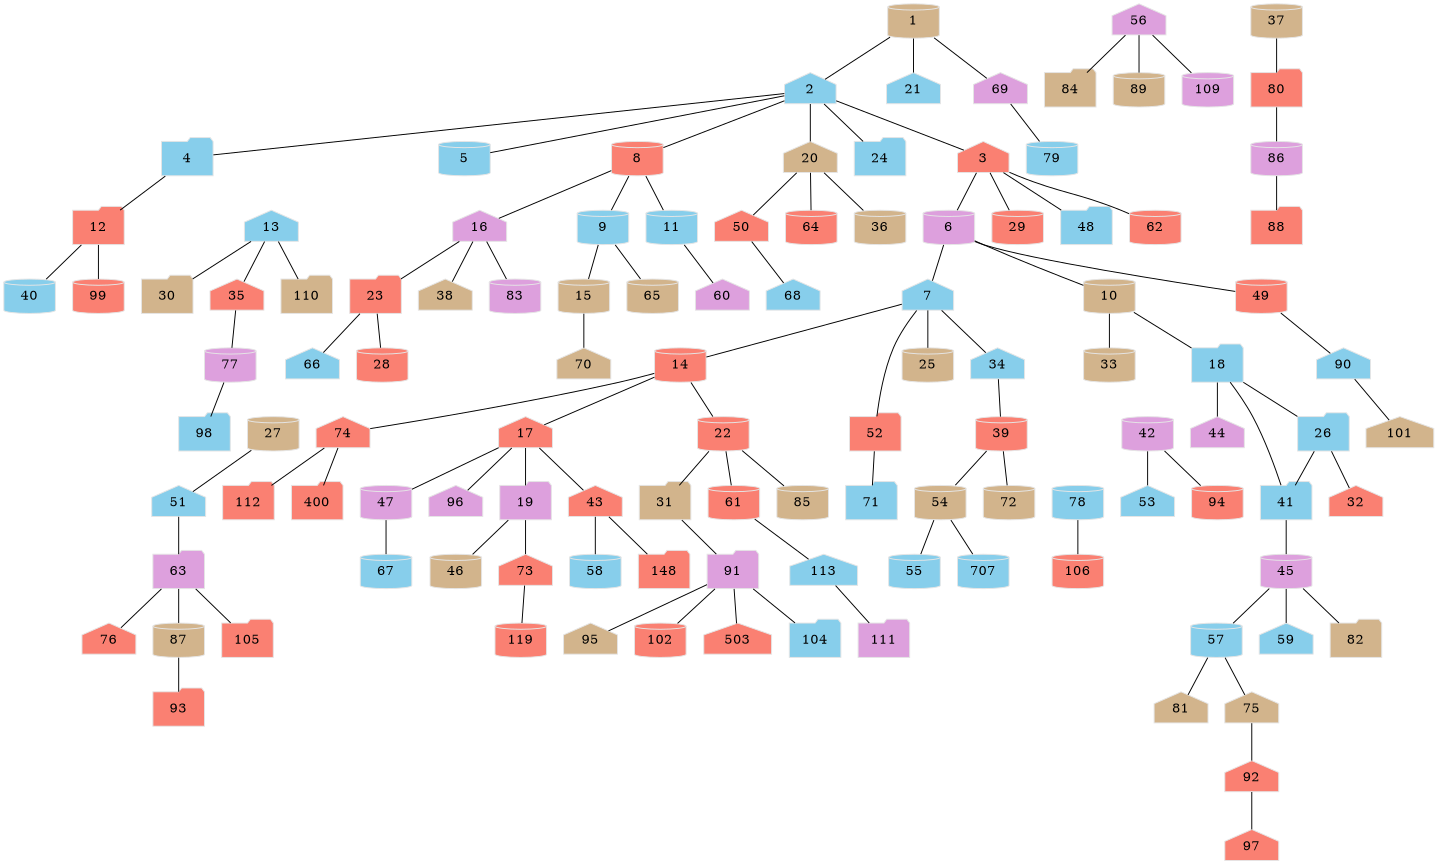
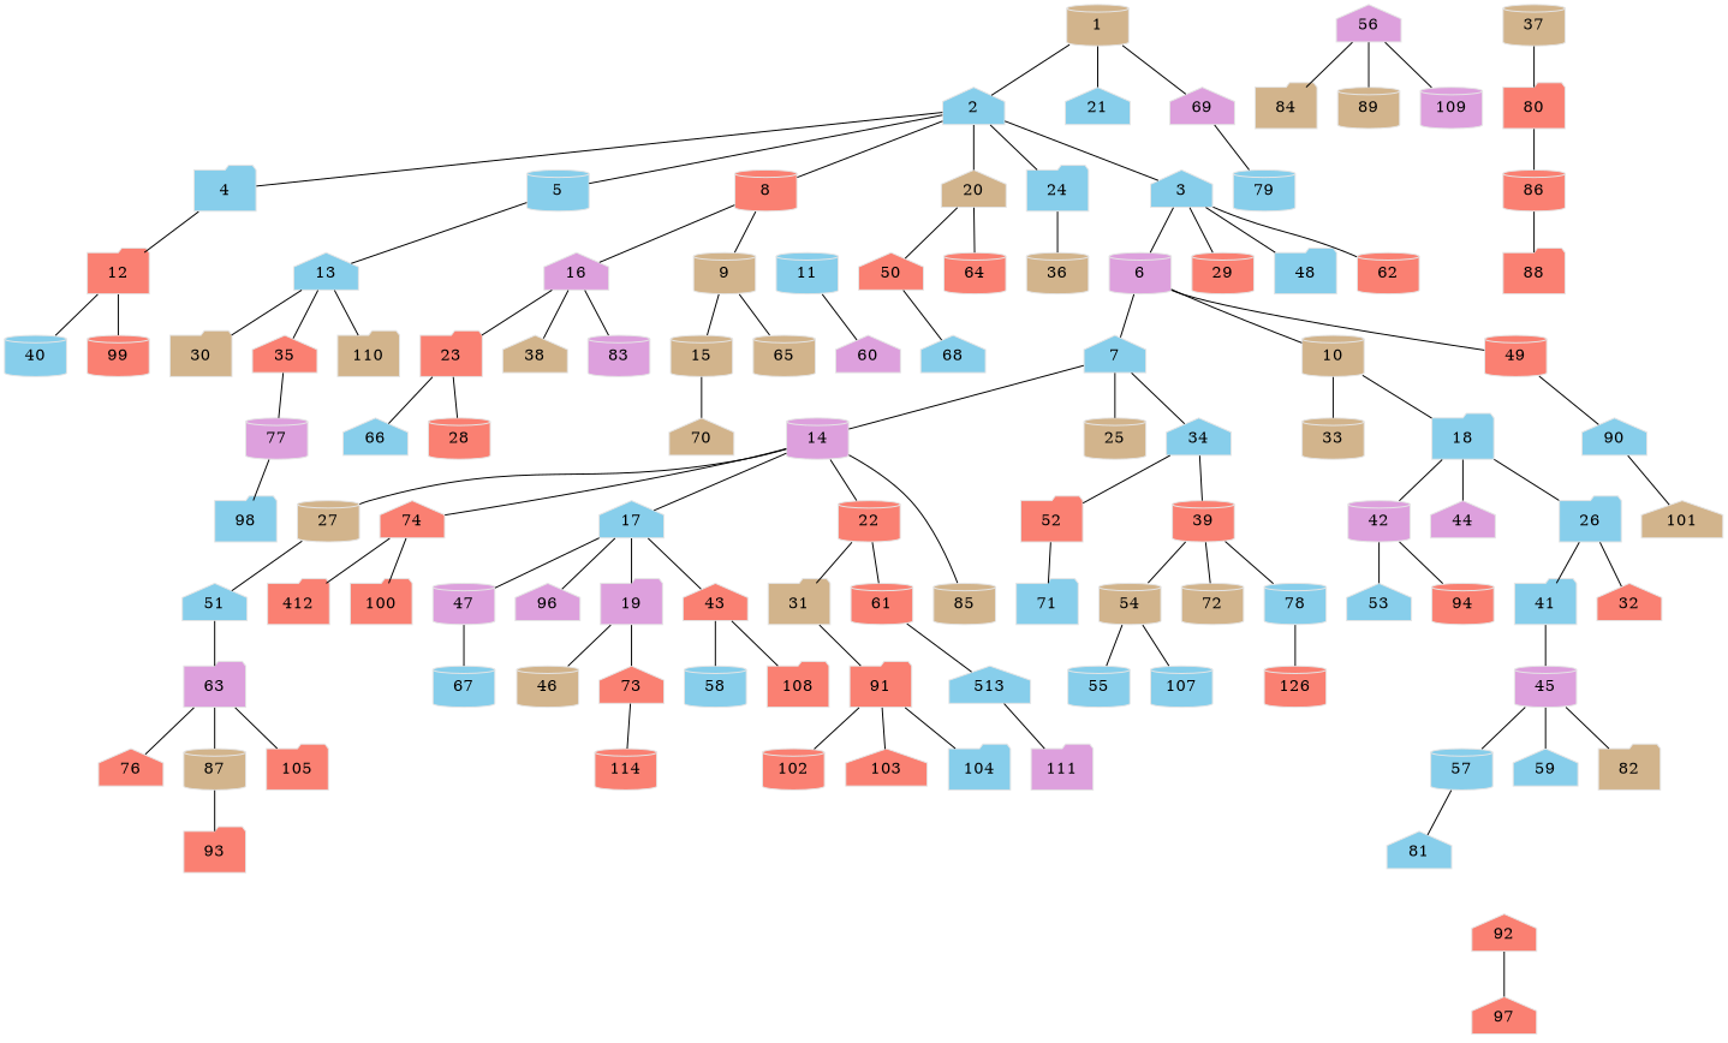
  graph {
    node [color=gray90 fillcolor=salmon shape=cylinder style=filled]
    1 [fillcolor=tan]
    2 [fillcolor=skyblue shape=house]
    21 [fillcolor=skyblue shape=house]
    69 [fillcolor=plum shape=house]
-   3 [shape=house]
+   3 [fillcolor=skyblue shape=house]
    4 [fillcolor=skyblue shape=folder]
    5 [fillcolor=skyblue]
    8
    20 [fillcolor=tan shape=house]
    24 [fillcolor=skyblue shape=folder]
    79 [fillcolor=skyblue]
    6 [fillcolor=plum]
    29
    48 [fillcolor=skyblue shape=folder]
    62
    12 [shape=folder]
    13 [fillcolor=skyblue shape=house]
-   9 [fillcolor=skyblue]
+   9 [fillcolor=tan]
    11 [fillcolor=skyblue]
    16 [fillcolor=plum shape=house]
    50 [shape=house]
    64
    36 [fillcolor=tan]
    7 [fillcolor=skyblue shape=house]
    10 [fillcolor=tan]
    49
    40 [fillcolor=skyblue]
    99
    30 [fillcolor=tan shape=folder]
    35 [shape=house]
    110 [fillcolor=tan shape=folder]
-   14
+   14 [fillcolor=plum]
    25 [fillcolor=tan]
    34 [fillcolor=skyblue shape=house]
    18 [fillcolor=skyblue shape=folder]
    33 [fillcolor=tan]
    90 [fillcolor=skyblue shape=house]
-   17 [shape=house]
+   17 [fillcolor=skyblue shape=house]
    22
    27 [fillcolor=tan]
    74 [shape=house]
    85 [fillcolor=tan]
    39
    52 [shape=folder]
    56 [fillcolor=plum shape=house]
    84 [fillcolor=tan shape=folder]
    89 [fillcolor=tan]
    109 [fillcolor=plum]
    15 [fillcolor=tan]
    65 [fillcolor=tan]
    60 [fillcolor=plum shape=house]
    23 [shape=folder]
    38 [fillcolor=tan shape=house]
    83 [fillcolor=plum]
    70 [fillcolor=tan shape=house]
    26 [fillcolor=skyblue shape=folder]
    42 [fillcolor=plum]
    44 [fillcolor=plum shape=house]
    77 [fillcolor=plum]
    37 [fillcolor=tan]
    80 [shape=folder]
    19 [fillcolor=plum shape=folder]
    43 [shape=house]
    47 [fillcolor=plum]
    96 [fillcolor=plum shape=house]
    31 [fillcolor=tan shape=folder]
    61
    51 [fillcolor=skyblue shape=house]
-   100 [shape=folder label=400]
-   112 [shape=folder]
+   100 [shape=folder]
+   112 [shape=folder label=412]
    28
    66 [fillcolor=skyblue shape=house]
    46 [fillcolor=tan]
    73 [shape=house]
    58 [fillcolor=skyblue]
-   108 [shape=folder label=148]
+   108 [shape=folder]
    67 [fillcolor=skyblue]
    32 [shape=house]
    41 [fillcolor=skyblue shape=folder]
    53 [fillcolor=skyblue shape=house]
    94
-   114 [label=119]
+   114
    68 [fillcolor=skyblue shape=house]
-   91 [fillcolor=plum shape=folder]
-   113 [fillcolor=skyblue shape=house]
+   91 [shape=folder]
+   113 [fillcolor=skyblue shape=house label=513]
    45 [fillcolor=plum]
    63 [fillcolor=plum shape=folder]
-   95 [fillcolor=tan shape=house]
    102
-   103 [shape=house label=503]
+   103 [shape=house]
    104 [fillcolor=skyblue shape=folder]
    54 [fillcolor=tan]
    72 [fillcolor=tan]
    78 [fillcolor=skyblue]
    71 [fillcolor=skyblue shape=folder]
    98 [fillcolor=skyblue shape=folder]
-   86 [fillcolor=plum]
+   86
    55 [fillcolor=skyblue]
-   107 [fillcolor=skyblue label=707]
-   106
+   107 [fillcolor=skyblue]
+   106 [label=126]
    57 [fillcolor=skyblue]
    59 [fillcolor=skyblue shape=house]
    82 [fillcolor=tan shape=folder]
-   75 [fillcolor=tan shape=house]
-   81 [fillcolor=tan shape=house]
+   81 [fillcolor=skyblue shape=house]
    101 [fillcolor=tan shape=house]
    76 [shape=house]
    87 [fillcolor=tan]
    105 [shape=folder]
    92 [shape=house]
    111 [fillcolor=plum shape=folder]
    93 [shape=folder]
    97 [shape=house]
    88 [shape=folder]
    1 -- 2
    1 -- 21
    1 -- 69
    2 -- 3
    2 -- 4
    2 -- 5
    2 -- 8
    2 -- 20
    2 -- 24
    69 -- 79
    3 -- 6
    3 -- 29
    3 -- 48
    3 -- 62
    4 -- 12
+   5 -- 13
    8 -- 9
-   8 -- 11
    8 -- 16
    20 -- 50
    20 -- 64
-   20 -- 36
+   24 -- 36
    6 -- 7
    6 -- 10
    6 -- 49
    12 -- 40
    12 -- 99
    13 -- 30
    13 -- 35
    13 -- 110
    9 -- 15
    9 -- 65
    11 -- 60
    16 -- 23
    16 -- 38
    16 -- 83
    50 -- 68
    7 -- 14
    7 -- 25
    7 -- 34
    10 -- 18
    10 -- 33
    49 -- 90
    35 -- 77
    14 -- 17
    14 -- 22
+   14 -- 27
    14 -- 74
-   22 -- 85
+   14 -- 85
    34 -- 39
-   7 -- 52
+   34 -- 52
    18 -- 26
-   18 -- 41
+   18 -- 42
    18 -- 44
    90 -- 101
    17 -- 19
    17 -- 43
    17 -- 47
    17 -- 96
    22 -- 31
    22 -- 61
    27 -- 51
    74 -- 100
    74 -- 112
    39 -- 54
    39 -- 72
+   39 -- 78
    52 -- 71
    56 -- 84
    56 -- 89
    56 -- 109
    15 -- 70
    23 -- 28
    23 -- 66
    26 -- 32
    26 -- 41
    42 -- 53
    42 -- 94
    77 -- 98
    37 -- 80
    80 -- 86
    19 -- 46
    19 -- 73
    43 -- 58
    43 -- 108
    47 -- 67
    31 -- 91
    61 -- 113
    51 -- 63
    73 -- 114
    41 -- 45
-   91 -- 95
    91 -- 102
    91 -- 103
    91 -- 104
    113 -- 111
    45 -- 57
    45 -- 59
    45 -- 82
    63 -- 76
    63 -- 87
    63 -- 105
    54 -- 55
    54 -- 107
    78 -- 106
    86 -- 88
-   57 -- 75
    57 -- 81
-   75 -- 92
    87 -- 93
    92 -- 97
  }
